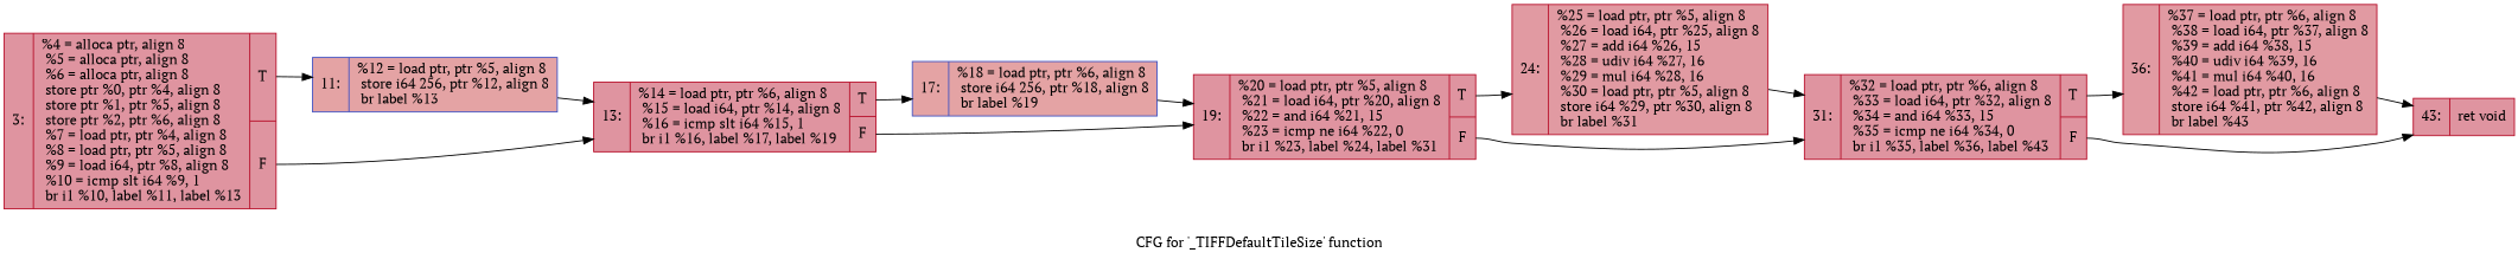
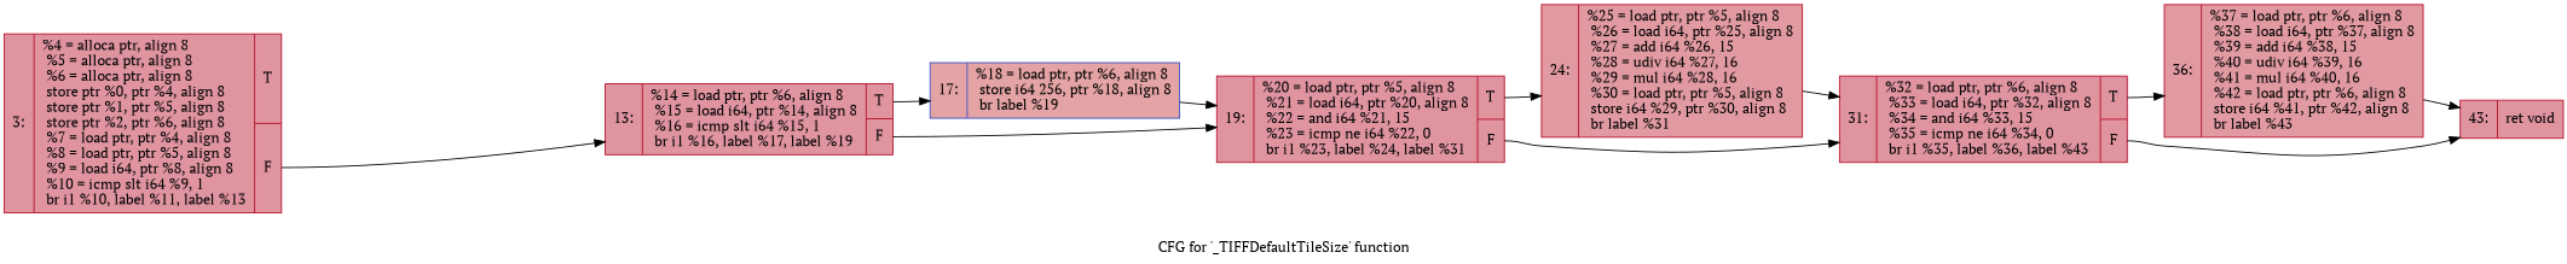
  digraph {
    label="CFG for '_TIFFDefaultTileSize' function"
    rankdir=LR
    fontname="PT Serif"
    node [color="#b70d28ff" fillcolor="#b70d2870" fontname="PT Serif" shape=record style=filled]
    edge [fontname="PT Serif"]
    n1 [label="{3:\l|  %4 = alloca ptr, align 8\l  %5 = alloca ptr, align 8\l  %6 = alloca ptr, align 8\l  store ptr %0, ptr %4, align 8\l  store ptr %1, ptr %5, align 8\l  store ptr %2, ptr %6, align 8\l  %7 = load ptr, ptr %4, align 8\l  %8 = load ptr, ptr %5, align 8\l  %9 = load i64, ptr %8, align 8\l  %10 = icmp slt i64 %9, 1\l  br i1 %10, label %11, label %13\l|{<s0>T|<s1>F}}"]
-   n2 [color="#3d50c3ff" fillcolor="#c32e3170" label="{11:\l|  %12 = load ptr, ptr %5, align 8\l  store i64 256, ptr %12, align 8\l  br label %13\l}"]
    n3 [label="{13:\l|  %14 = load ptr, ptr %6, align 8\l  %15 = load i64, ptr %14, align 8\l  %16 = icmp slt i64 %15, 1\l  br i1 %16, label %17, label %19\l|{<s0>T|<s1>F}}"]
    n4 [color="#3d50c3ff" fillcolor="#c32e3170" label="{17:\l|  %18 = load ptr, ptr %6, align 8\l  store i64 256, ptr %18, align 8\l  br label %19\l}"]
    n5 [label="{19:\l|  %20 = load ptr, ptr %5, align 8\l  %21 = load i64, ptr %20, align 8\l  %22 = and i64 %21, 15\l  %23 = icmp ne i64 %22, 0\l  br i1 %23, label %24, label %31\l|{<s0>T|<s1>F}}"]
    n6 [fillcolor="#bb1b2c70" label="{24:\l|  %25 = load ptr, ptr %5, align 8\l  %26 = load i64, ptr %25, align 8\l  %27 = add i64 %26, 15\l  %28 = udiv i64 %27, 16\l  %29 = mul i64 %28, 16\l  %30 = load ptr, ptr %5, align 8\l  store i64 %29, ptr %30, align 8\l  br label %31\l}"]
    n7 [label="{31:\l|  %32 = load ptr, ptr %6, align 8\l  %33 = load i64, ptr %32, align 8\l  %34 = and i64 %33, 15\l  %35 = icmp ne i64 %34, 0\l  br i1 %35, label %36, label %43\l|{<s0>T|<s1>F}}"]
    n8 [fillcolor="#bb1b2c70" label="{36:\l|  %37 = load ptr, ptr %6, align 8\l  %38 = load i64, ptr %37, align 8\l  %39 = add i64 %38, 15\l  %40 = udiv i64 %39, 16\l  %41 = mul i64 %40, 16\l  %42 = load ptr, ptr %6, align 8\l  store i64 %41, ptr %42, align 8\l  br label %43\l}"]
    n9 [label="{43:\l|  ret void\l}"]
-   n1 -> n2 [tailport=s0]
    n1 -> n3 [tailport=s1]
-   n2 -> n3
    n3 -> n4 [tailport=s0]
    n3 -> n5 [tailport=s1]
    n4 -> n5
    n5 -> n6 [tailport=s0]
    n5 -> n7 [tailport=s1]
    n6 -> n7
    n7 -> n8 [tailport=s0]
    n7 -> n9 [tailport=s1]
    n8 -> n9
  }
